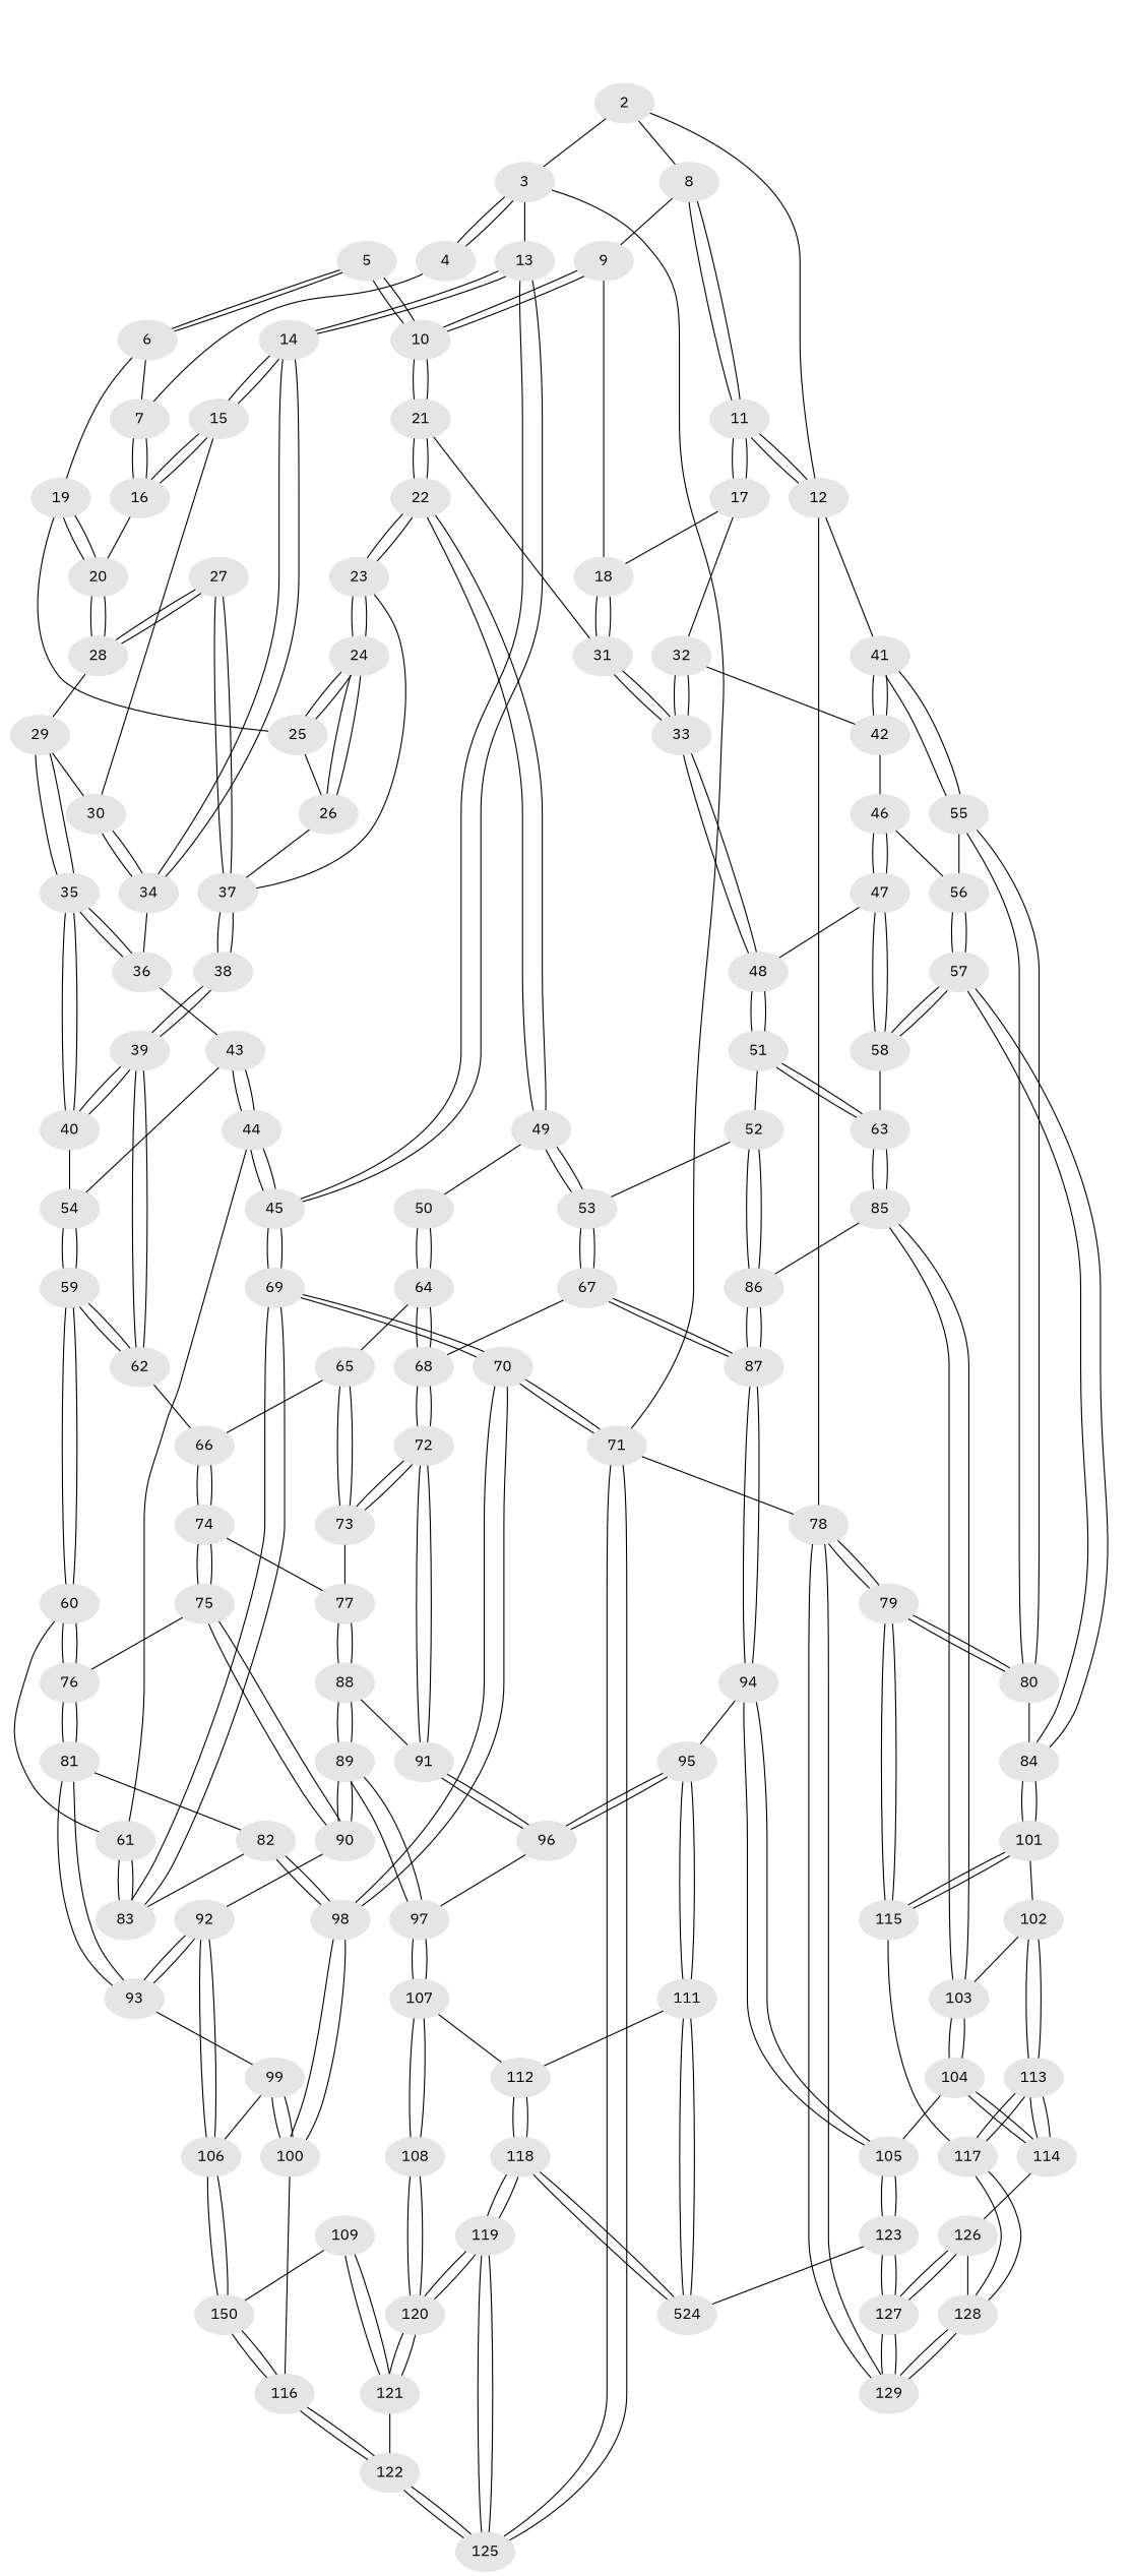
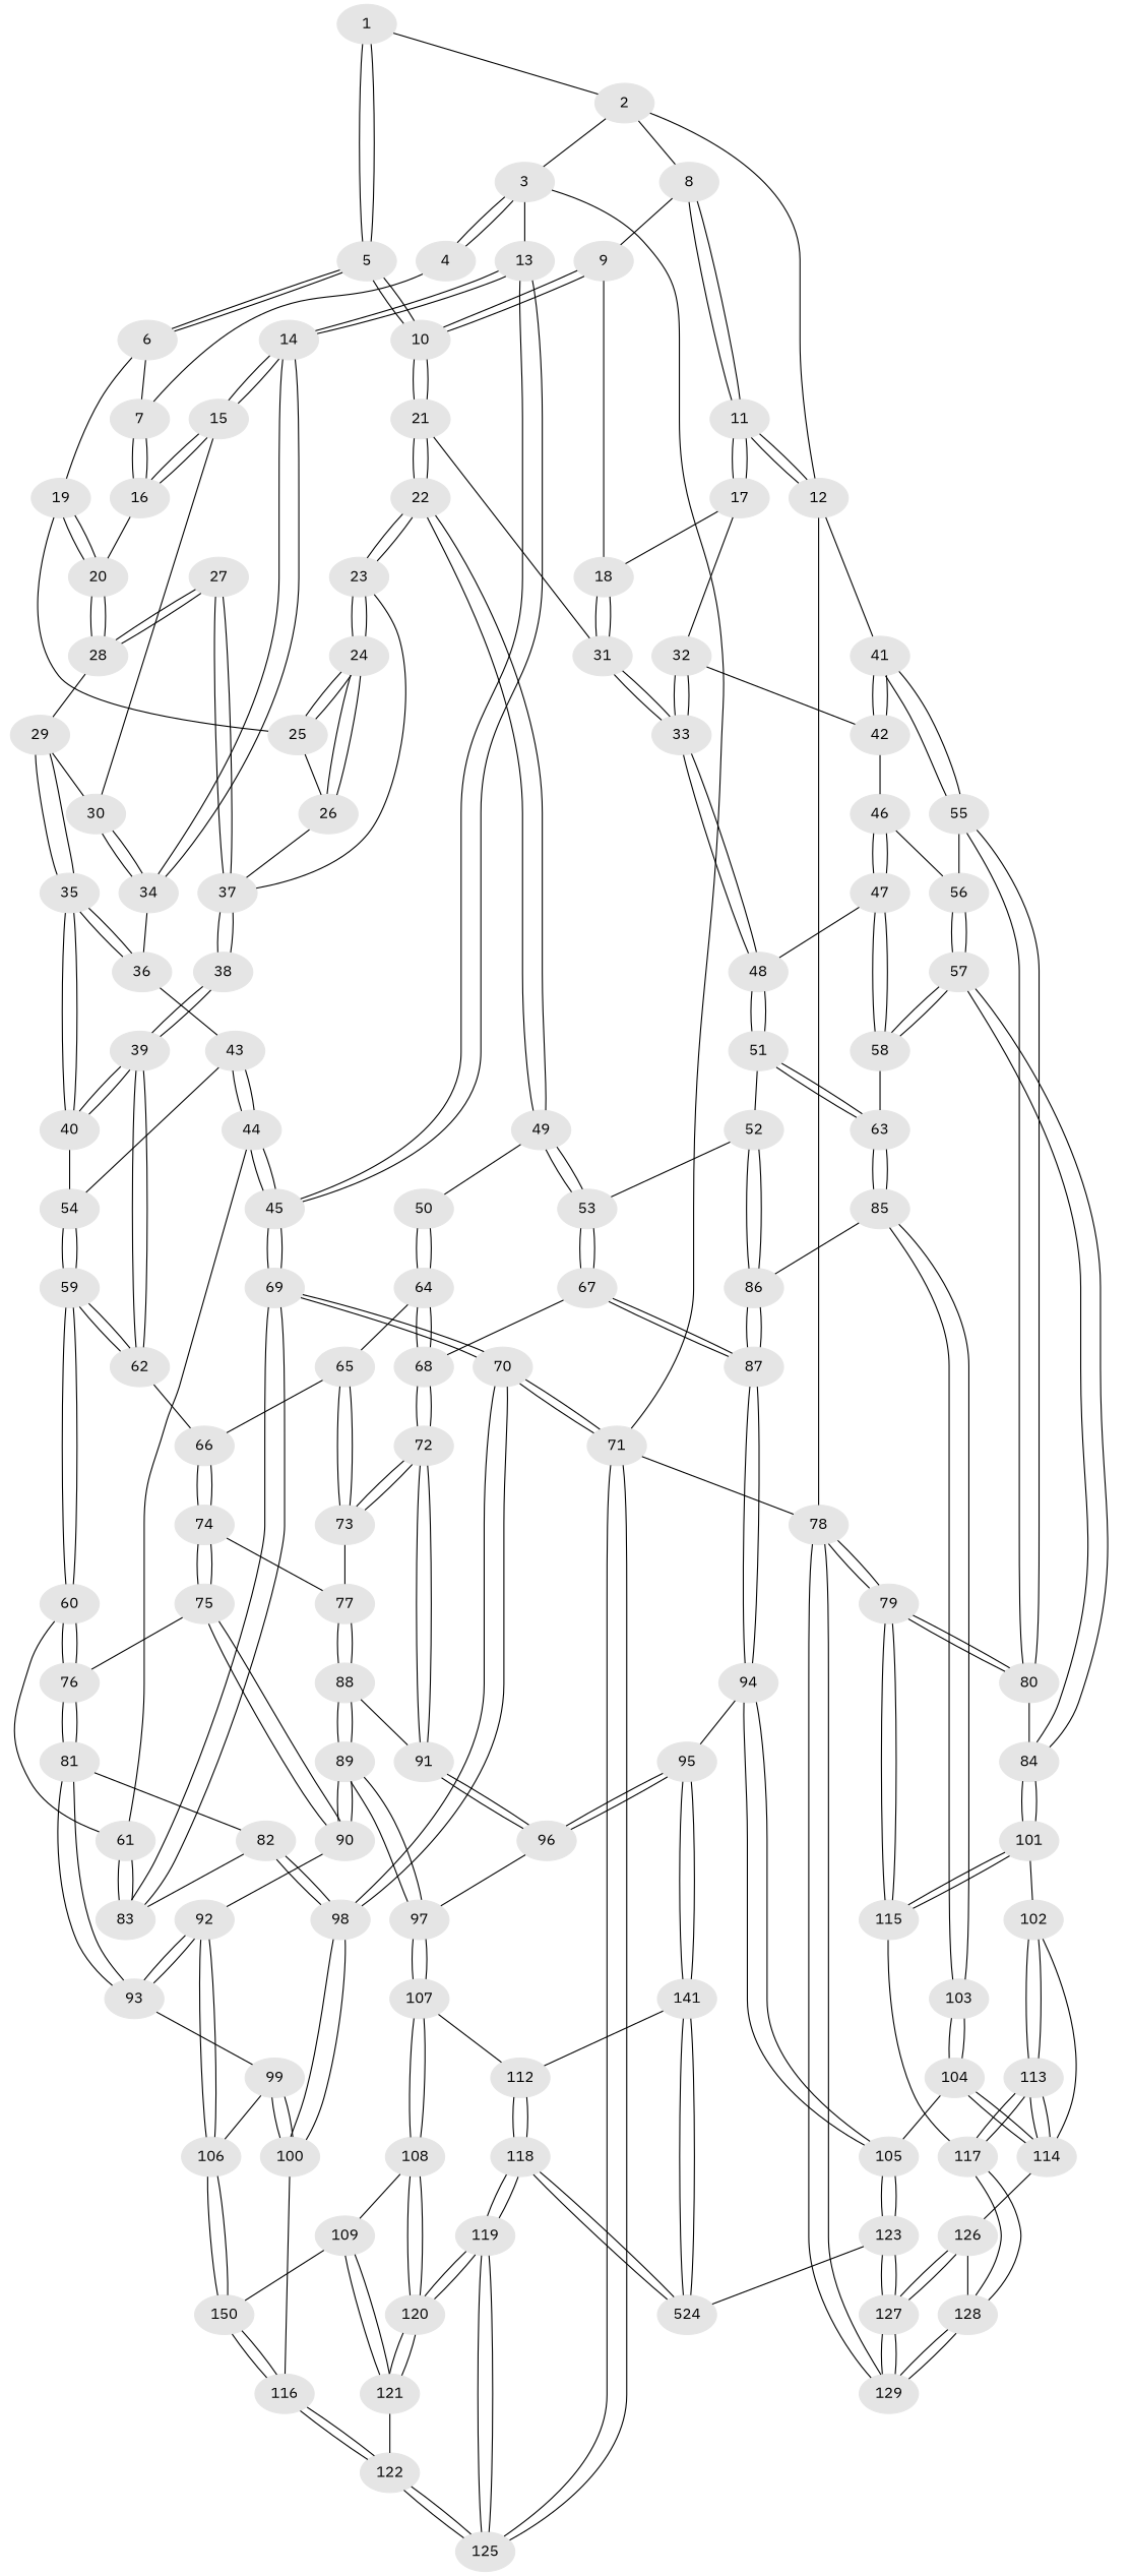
  graph {
    fontname="IBM Plex Sans"
    node [color=gray90 fontname="IBM Plex Sans" style=filled]
    edge [fontname="IBM Plex Sans"]
+   1
    2
    5
    3
    8
    12
    6
    10
    4
    13
    71
    9
    11
    41
    78
    7
    14
    45
    125
    16
    19
    21
    20
    25
    18
    17
    31
    22
    32
    42
    55
    79
    129
    15
    34
    69
    30
    36
    28
    33
    26
    29
    23
    49
    24
    37
    50
    53
    38
    27
    35
    40
    48
    46
    51
    43
    54
    44
    39
    62
    64
    66
    59
    56
    80
    47
    61
    83
    70
    58
    57
    63
    52
    67
    65
    68
    86
    85
    87
    60
    84
    101
    76
    81
    74
    103
    73
    72
    77
    75
    94
    91
    98
    100
    96
    88
    90
    92
    82
    93
    89
    115
    117
    99
    102
    104
    95
    105
    97
    107
    106
    n112 [label=150]
-   111
+   111 [label=141]
    123
    112
    n116 [label=524]
    108
    116
    122
    113
    114
    126
    127
    109
    120
    118
    121
    119
    128
+   1 -- 2
+   1 -- 5
+   1 -- 5
    2 -- 3
    2 -- 8
    2 -- 12
    5 -- 6
    5 -- 6
    5 -- 10
    5 -- 10
    3 -- 4
    3 -- 4
    3 -- 13
    3 -- 71
    8 -- 9
    8 -- 11
    8 -- 11
    12 -- 41
    12 -- 78
    6 -- 7
    6 -- 19
    10 -- 21
    10 -- 21
    4 -- 7
    13 -- 14
    13 -- 14
    13 -- 45
    13 -- 45
    71 -- 78
    71 -- 125
    71 -- 125
    9 -- 10
    9 -- 10
    9 -- 18
    11 -- 12
    11 -- 12
    11 -- 17
    11 -- 17
    41 -- 42
    41 -- 42
    41 -- 55
    41 -- 55
    78 -- 79
    78 -- 79
    78 -- 129
    78 -- 129
    7 -- 16
    7 -- 16
    14 -- 15
    14 -- 15
    14 -- 34
    14 -- 34
    45 -- 69
    45 -- 69
    16 -- 20
    19 -- 20
    19 -- 20
    19 -- 25
    21 -- 31
    21 -- 22
    21 -- 22
    20 -- 28
    20 -- 28
    25 -- 26
    18 -- 31
    18 -- 31
    17 -- 18
    17 -- 32
    31 -- 33
    31 -- 33
    22 -- 23
    22 -- 23
    22 -- 49
    22 -- 49
    32 -- 42
    32 -- 33
    32 -- 33
    42 -- 46
    55 -- 56
    55 -- 80
    55 -- 80
    79 -- 80
    79 -- 80
    79 -- 115
    79 -- 115
    15 -- 16
    15 -- 16
    15 -- 30
    34 -- 36
    69 -- 83
    69 -- 83
    69 -- 70
    69 -- 70
    30 -- 34
    30 -- 34
    36 -- 43
    28 -- 29
    33 -- 48
    33 -- 48
    26 -- 37
    29 -- 30
    29 -- 35
    29 -- 35
    23 -- 24
    23 -- 24
    23 -- 37
    49 -- 50
    49 -- 53
    49 -- 53
    24 -- 25
    24 -- 25
    24 -- 26
    24 -- 26
    37 -- 38
    37 -- 38
    50 -- 64
    50 -- 64
    53 -- 67
    53 -- 67
    38 -- 39
    38 -- 39
    27 -- 28
    27 -- 28
    27 -- 37
    27 -- 37
    35 -- 36
    35 -- 36
    35 -- 40
    35 -- 40
    40 -- 54
    48 -- 51
    48 -- 51
    46 -- 56
    46 -- 47
    46 -- 47
    51 -- 63
    51 -- 63
    51 -- 52
    43 -- 54
    43 -- 44
    43 -- 44
    54 -- 59
    54 -- 59
    44 -- 45
    44 -- 45
    44 -- 61
    39 -- 40
    39 -- 40
    39 -- 62
    39 -- 62
    62 -- 66
    64 -- 65
    64 -- 68
    64 -- 68
    66 -- 74
    66 -- 74
    59 -- 62
    59 -- 62
    59 -- 60
    59 -- 60
    56 -- 57
    56 -- 57
    80 -- 84
    47 -- 48
    47 -- 58
    47 -- 58
    61 -- 83
    61 -- 83
    70 -- 71
    70 -- 71
    70 -- 98
    70 -- 98
    58 -- 63
    57 -- 58
    57 -- 58
    57 -- 84
    57 -- 84
    63 -- 85
    63 -- 85
    52 -- 53
    52 -- 86
    52 -- 86
    67 -- 68
    67 -- 87
    67 -- 87
    65 -- 66
    65 -- 73
    65 -- 73
    68 -- 72
    68 -- 72
    86 -- 87
    86 -- 87
    85 -- 86
    85 -- 103
    85 -- 103
    87 -- 94
    87 -- 94
    60 -- 61
    60 -- 76
    60 -- 76
    84 -- 101
    84 -- 101
    101 -- 115
    101 -- 115
    101 -- 102
    76 -- 81
    76 -- 81
    81 -- 82
    81 -- 93
    81 -- 93
    74 -- 77
    74 -- 75
    74 -- 75
    103 -- 104
    103 -- 104
    73 -- 77
    72 -- 73
    72 -- 73
    72 -- 91
    72 -- 91
    77 -- 88
    77 -- 88
    75 -- 76
    75 -- 90
    75 -- 90
    94 -- 95
    94 -- 105
    94 -- 105
    91 -- 96
    91 -- 96
    98 -- 100
    98 -- 100
    100 -- 116
    96 -- 97
    88 -- 91
    88 -- 89
    88 -- 89
    90 -- 92
    92 -- 93
    92 -- 93
    92 -- 106
    92 -- 106
    82 -- 83
    82 -- 98
    82 -- 98
    93 -- 99
    89 -- 90
    89 -- 90
    89 -- 97
    89 -- 97
    115 -- 117
    117 -- 128
    117 -- 128
    99 -- 100
    99 -- 100
    99 -- 106
-   102 -- 103
+   102 -- 114
    102 -- 113
    102 -- 113
    104 -- 105
    104 -- 114
    104 -- 114
    95 -- 96
    95 -- 96
    95 -- 111
    95 -- 111
    105 -- 123
    105 -- 123
    97 -- 107
    97 -- 107
    107 -- 112
    107 -- 108
    107 -- 108
    106 -- n112
    106 -- n112
    n112 -- 116
    n112 -- 116
    111 -- 112
    111 -- n116
    111 -- n116
    123 -- n116
    123 -- 127
    123 -- 127
    112 -- 118
    112 -- 118
+   108 -- 109
    108 -- 120
    108 -- 120
    116 -- 122
    116 -- 122
    122 -- 125
    122 -- 125
    113 -- 117
    113 -- 117
    113 -- 114
    113 -- 114
    114 -- 126
    126 -- 127
    126 -- 127
    126 -- 128
    127 -- 129
    127 -- 129
    109 -- n112
    109 -- 121
    109 -- 121
    120 -- 121
    120 -- 121
    118 -- n116
    118 -- n116
    118 -- 119
    118 -- 119
    121 -- 122
    119 -- 125
    119 -- 125
    119 -- 120
    119 -- 120
    128 -- 129
    128 -- 129
  }
